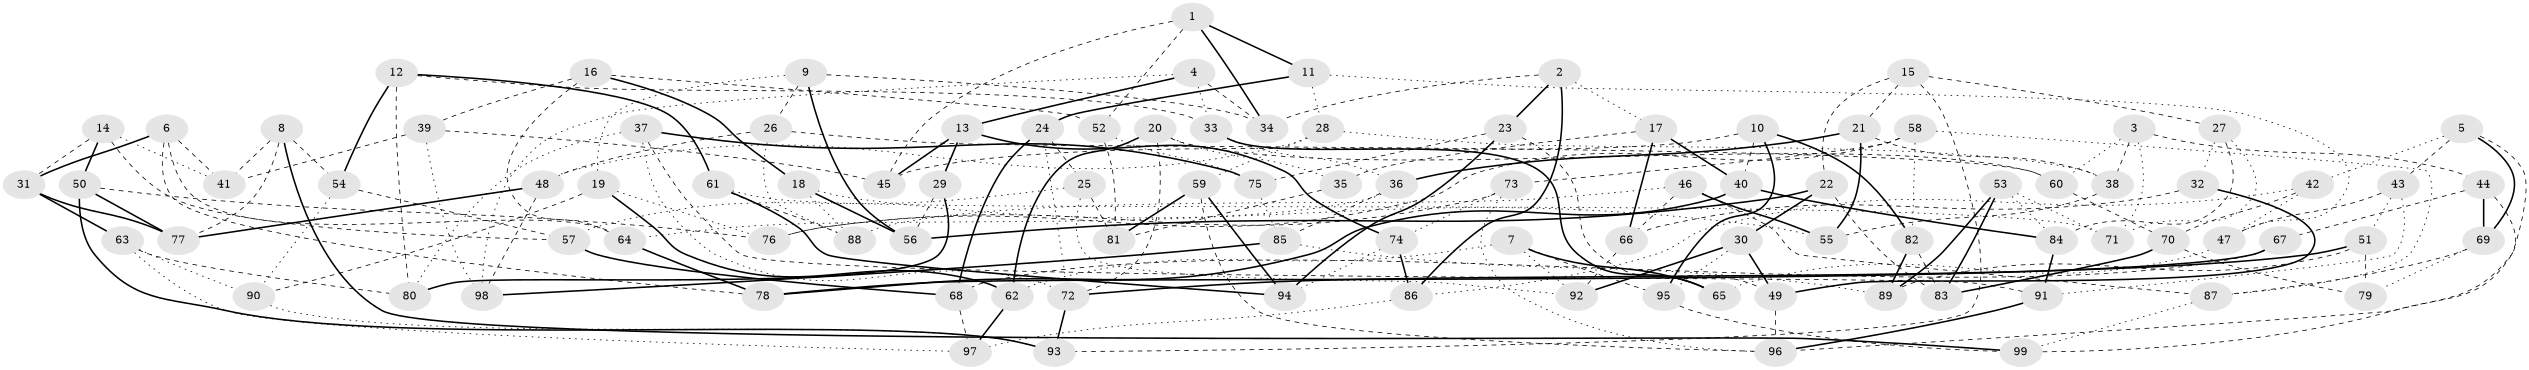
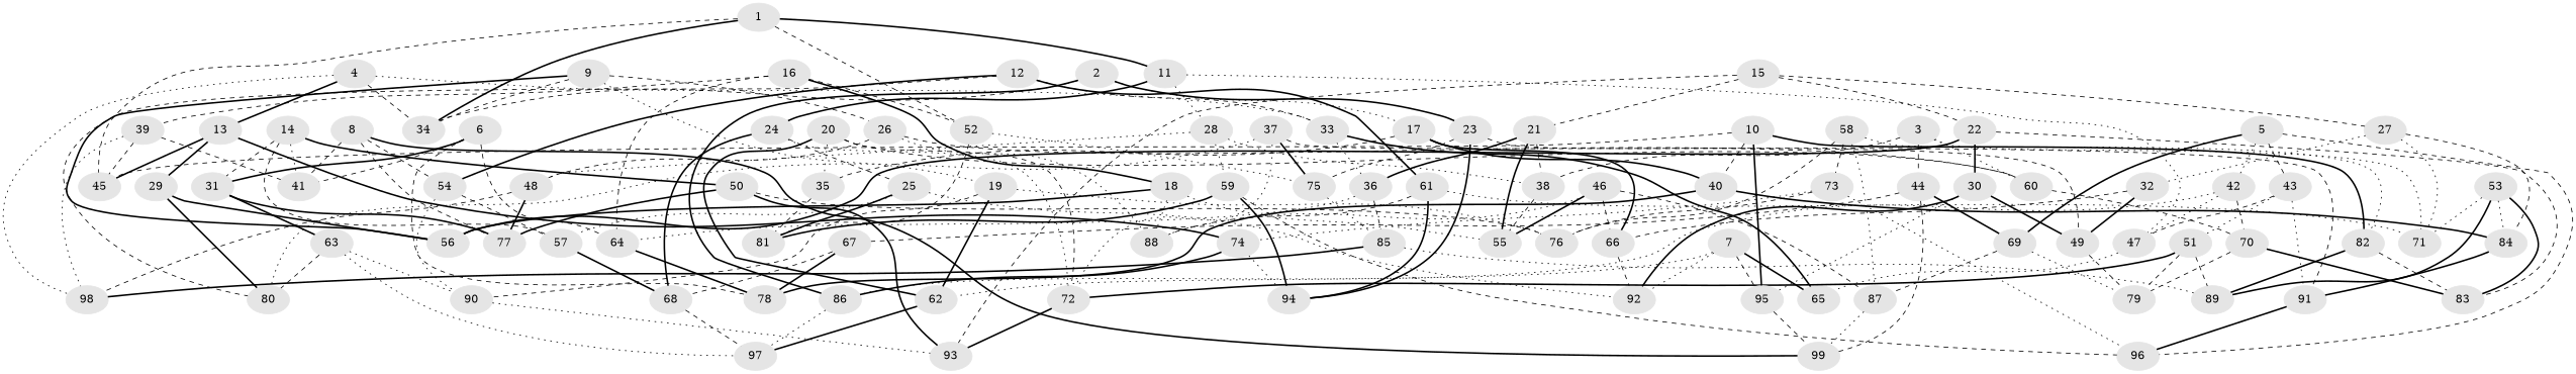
  graph {
    node [color=gray90 style=filled]
    edge [style=dashed]
    1
    11
    34
    45
    52
    24
    28
    47
    75
    81
    2
    17
    23
    86
    40
    35
    66
    49
    94
    97
    3
    38
    44
    60
    71
    55
    69
    99
    67
    70
    4
    13
    33
    98
    29
    74
    65
    36
    5
    42
    43
    96
    91
    51
    87
    79
    6
    31
    41
    64
    78
    77
    63
    7
    62
    92
    95
    8
    54
    57
    90
    9
    19
    26
    56
    76
    88
    48
    10
    82
    84
    83
    89
    72
    25
    68
    59
    12
    61
    80
    14
    50
    93
    15
    21
    22
    27
    30
    32
    16
    18
    39
    20
    85
    37
    46
    53
    58
    73
    1 -- 11 [style=bold]
    1 -- 34 [style=bold]
    1 -- 45
    1 -- 52
    11 -- 24 [style=bold]
    11 -- 28 [style=dotted]
    11 -- 47 [style=dotted]
    52 -- 75 [style=dotted]
    52 -- 81
    24 -- 72 [style=dotted]
    24 -- 25
    24 -- 68 [style=bold]
    28 -- 38 [style=dotted]
    28 -- 48 [style=dotted]
    28 -- 59 [style=dotted]
    47 -- 65 [style=dotted]
    75 -- 85 [style=dotted]
    2 -- 34
    2 -- 17 [style=dotted]
    2 -- 23 [style=bold]
    2 -- 86 [style=bold]
    17 -- 40 [style=bold]
    17 -- 35
    17 -- 66 [style=bold]
    23 -- 75
    23 -- 49
    23 -- 94 [style=bold]
    86 -- 97 [style=dotted]
    40 -- 78 [style=bold]
    40 -- 84 [style=bold]
    35 -- 81
    66 -- 92
-   49 -- 96
+   49 -- 79
    3 -- 38
    3 -- 44
    3 -- 60 [style=dotted]
    3 -- 71 [style=dotted]
    38 -- 55
    44 -- 69 [style=bold]
    44 -- 99
    44 -- 67
    60 -- 70
    69 -- 87
    69 -- 79 [style=dotted]
    67 -- 78 [style=bold]
    67 -- 68
    70 -- 79
    70 -- 83 [style=bold]
    4 -- 34
    4 -- 13 [style=bold]
    4 -- 33 [style=dotted]
    4 -- 98 [style=dotted]
    13 -- 45 [style=bold]
    13 -- 29 [style=bold]
    13 -- 74 [style=bold]
    33 -- 65 [style=bold]
    33 -- 36 [style=dotted]
-   29 -- 56
+   29 -- 56 [style=bold]
    29 -- 80 [style=bold]
    74 -- 86 [style=bold]
    74 -- 94 [style=dotted]
    36 -- 64 [style=dotted]
    36 -- 85
    5 -- 69 [style=bold]
    5 -- 42 [style=dotted]
    5 -- 43
    5 -- 96
    42 -- 47 [style=dotted]
    42 -- 86 [style=dotted]
    42 -- 70
    43 -- 47
    43 -- 91 [style=dotted]
    43 -- 51 [style=dotted]
    91 -- 96 [style=bold]
    51 -- 79
    51 -- 89
    51 -- 72 [style=bold]
    87 -- 99 [style=dotted]
    6 -- 31 [style=bold]
    6 -- 41
    6 -- 64
    6 -- 78
    31 -- 77 [style=bold]
    31 -- 63 [style=bold]
    64 -- 78 [style=bold]
    63 -- 97 [style=dotted]
    63 -- 90 [style=dotted]
    63 -- 80
    7 -- 65 [style=bold]
    7 -- 62 [style=dotted]
    7 -- 92 [style=dotted]
    7 -- 95
    62 -- 97 [style=bold]
    95 -- 99
    8 -- 99 [style=bold]
    8 -- 41
    8 -- 77
    8 -- 54
    54 -- 57
    54 -- 90 [style=dotted]
    57 -- 68 [style=bold]
    90 -- 93 [style=dotted]
    9 -- 34
    9 -- 19 [style=dotted]
    9 -- 26
    9 -- 56 [style=bold]
    19 -- 62 [style=bold]
    19 -- 90
    19 -- 76 [style=dotted]
    26 -- 60
    26 -- 88 [style=dotted]
    26 -- 48
    48 -- 98
    48 -- 77 [style=bold]
    10 -- 45
    10 -- 40
    10 -- 95 [style=bold]
    10 -- 82 [style=bold]
    82 -- 83
    82 -- 89 [style=bold]
    84 -- 91 [style=bold]
    72 -- 93 [style=bold]
-   25 -- 81
+   25 -- 81 [style=bold]
    25 -- 92 [style=dotted]
    25 -- 57 [style=dotted]
    68 -- 97
    59 -- 81 [style=bold]
    59 -- 94 [style=bold]
    59 -- 96
    12 -- 33
    12 -- 54 [style=bold]
    12 -- 61 [style=bold]
    12 -- 80
    61 -- 94 [style=bold]
    61 -- 71 [style=dotted]
    61 -- 88
    14 -- 31
    14 -- 41 [style=dotted]
    14 -- 57
    14 -- 50 [style=bold]
    50 -- 77 [style=bold]
    50 -- 76
    50 -- 93 [style=bold]
    15 -- 93
    15 -- 21
    15 -- 22
    15 -- 27
    21 -- 38
    21 -- 55 [style=bold]
    21 -- 36 [style=bold]
    22 -- 56 [style=bold]
    22 -- 83
    22 -- 30 [style=bold]
    27 -- 71 [style=dotted]
    27 -- 84
    27 -- 32 [style=dotted]
    30 -- 49 [style=bold]
    30 -- 92 [style=bold]
    30 -- 95 [style=dotted]
    32 -- 66
    32 -- 49 [style=bold]
    16 -- 52
    16 -- 64
    16 -- 18 [style=bold]
    16 -- 39
    18 -- 55 [style=dotted]
    18 -- 56 [style=bold]
    18 -- 88 [style=dotted]
    39 -- 45
    39 -- 98 [style=dotted]
    39 -- 41
    20 -- 35 [style=dotted]
    20 -- 60
    20 -- 62 [style=bold]
    20 -- 72
    85 -- 98 [style=bold]
    85 -- 89 [style=dotted]
    37 -- 75 [style=bold]
    37 -- 91
    37 -- 72 [style=dotted]
    37 -- 80 [style=dotted]
    46 -- 66
    46 -- 55 [style=bold]
    46 -- 87
    46 -- 88 [style=dotted]
    53 -- 71 [style=dotted]
    53 -- 84 [style=dotted]
    53 -- 83 [style=bold]
    53 -- 89 [style=bold]
    58 -- 87 [style=dotted]
    58 -- 76
    58 -- 82 [style=dotted]
    58 -- 73
    73 -- 74 [style=dotted]
    73 -- 96 [style=dotted]
    73 -- 76
  }
